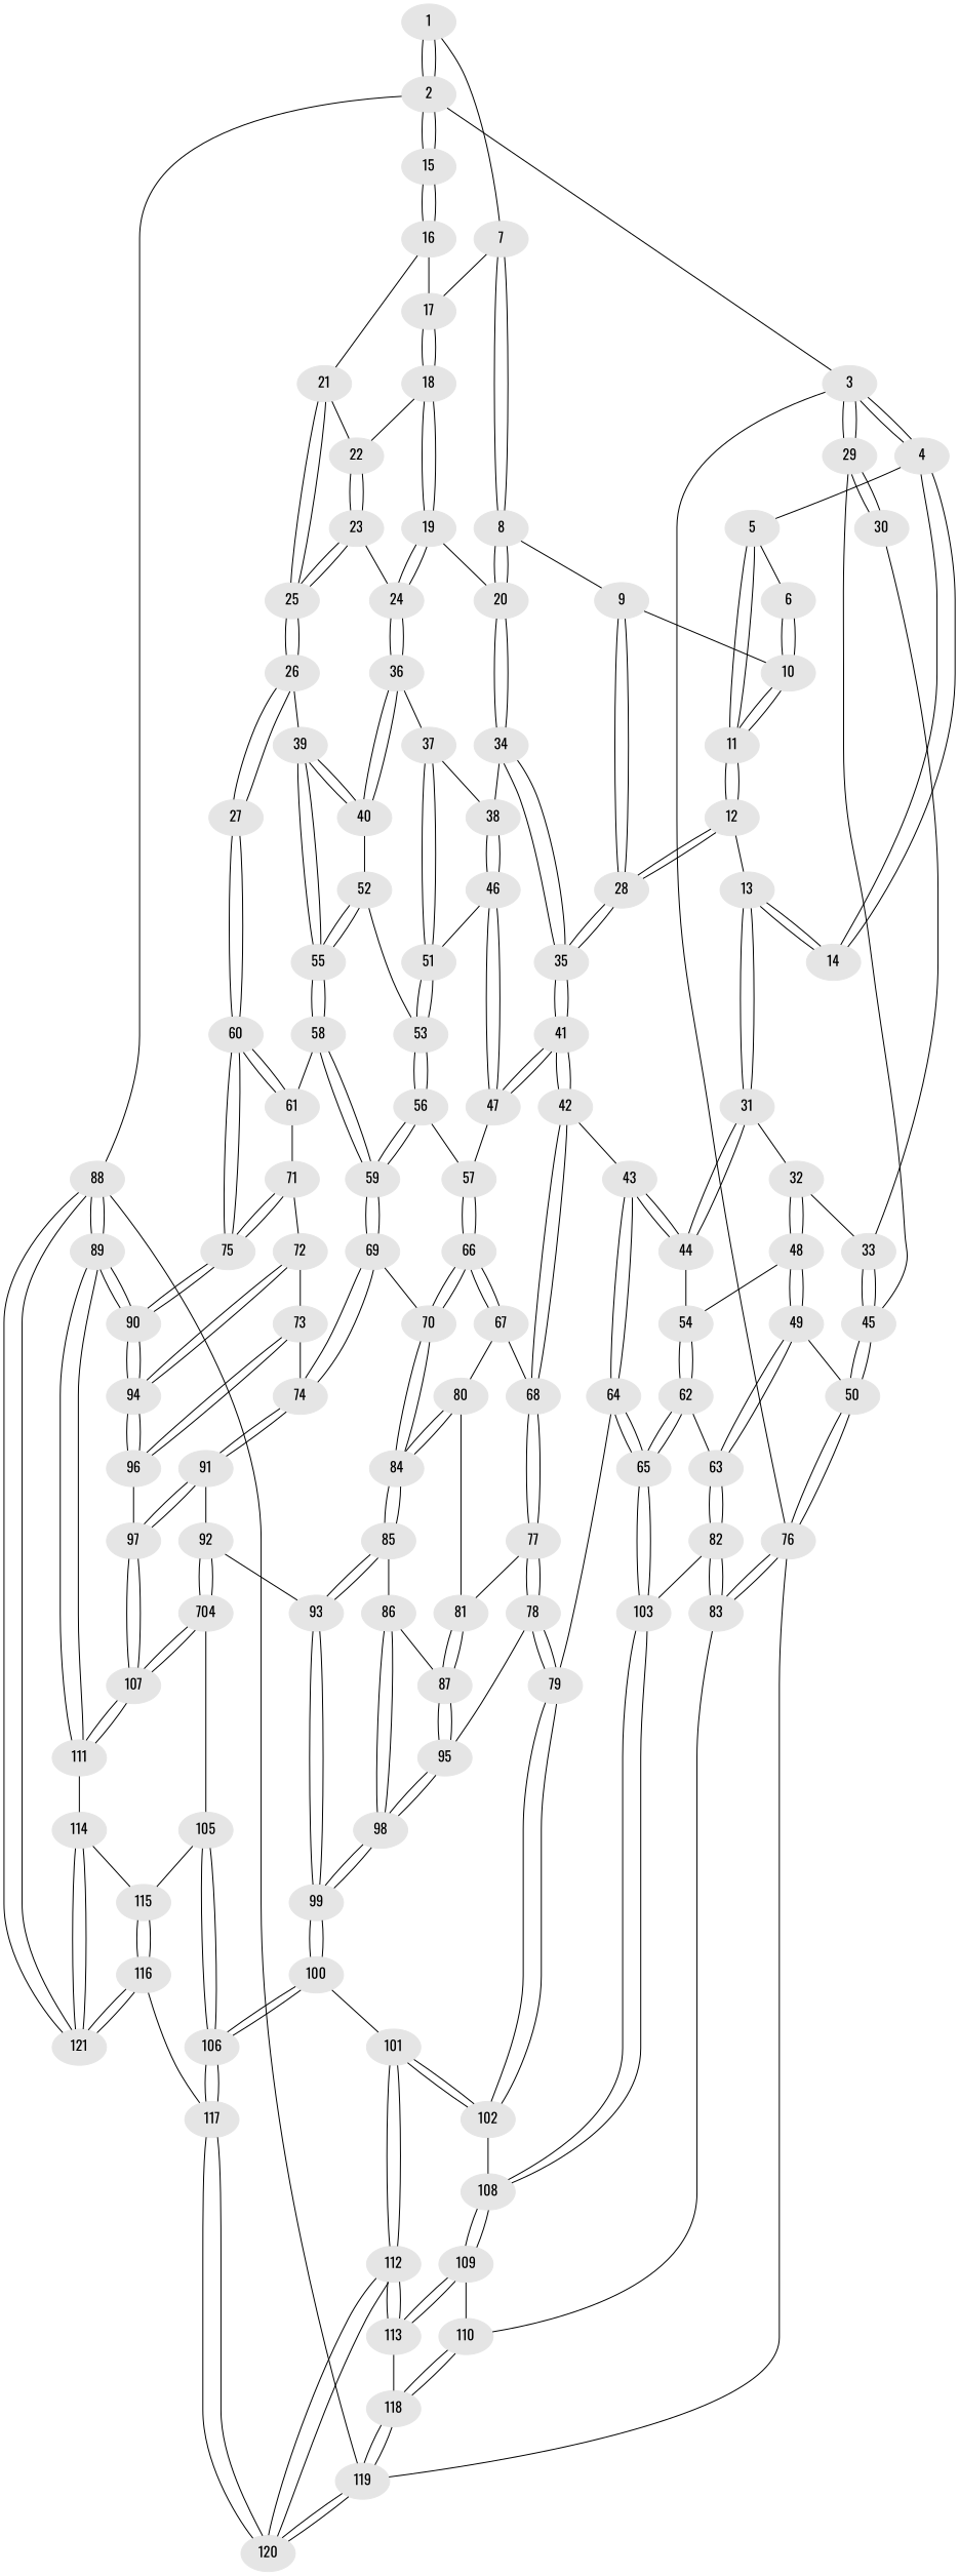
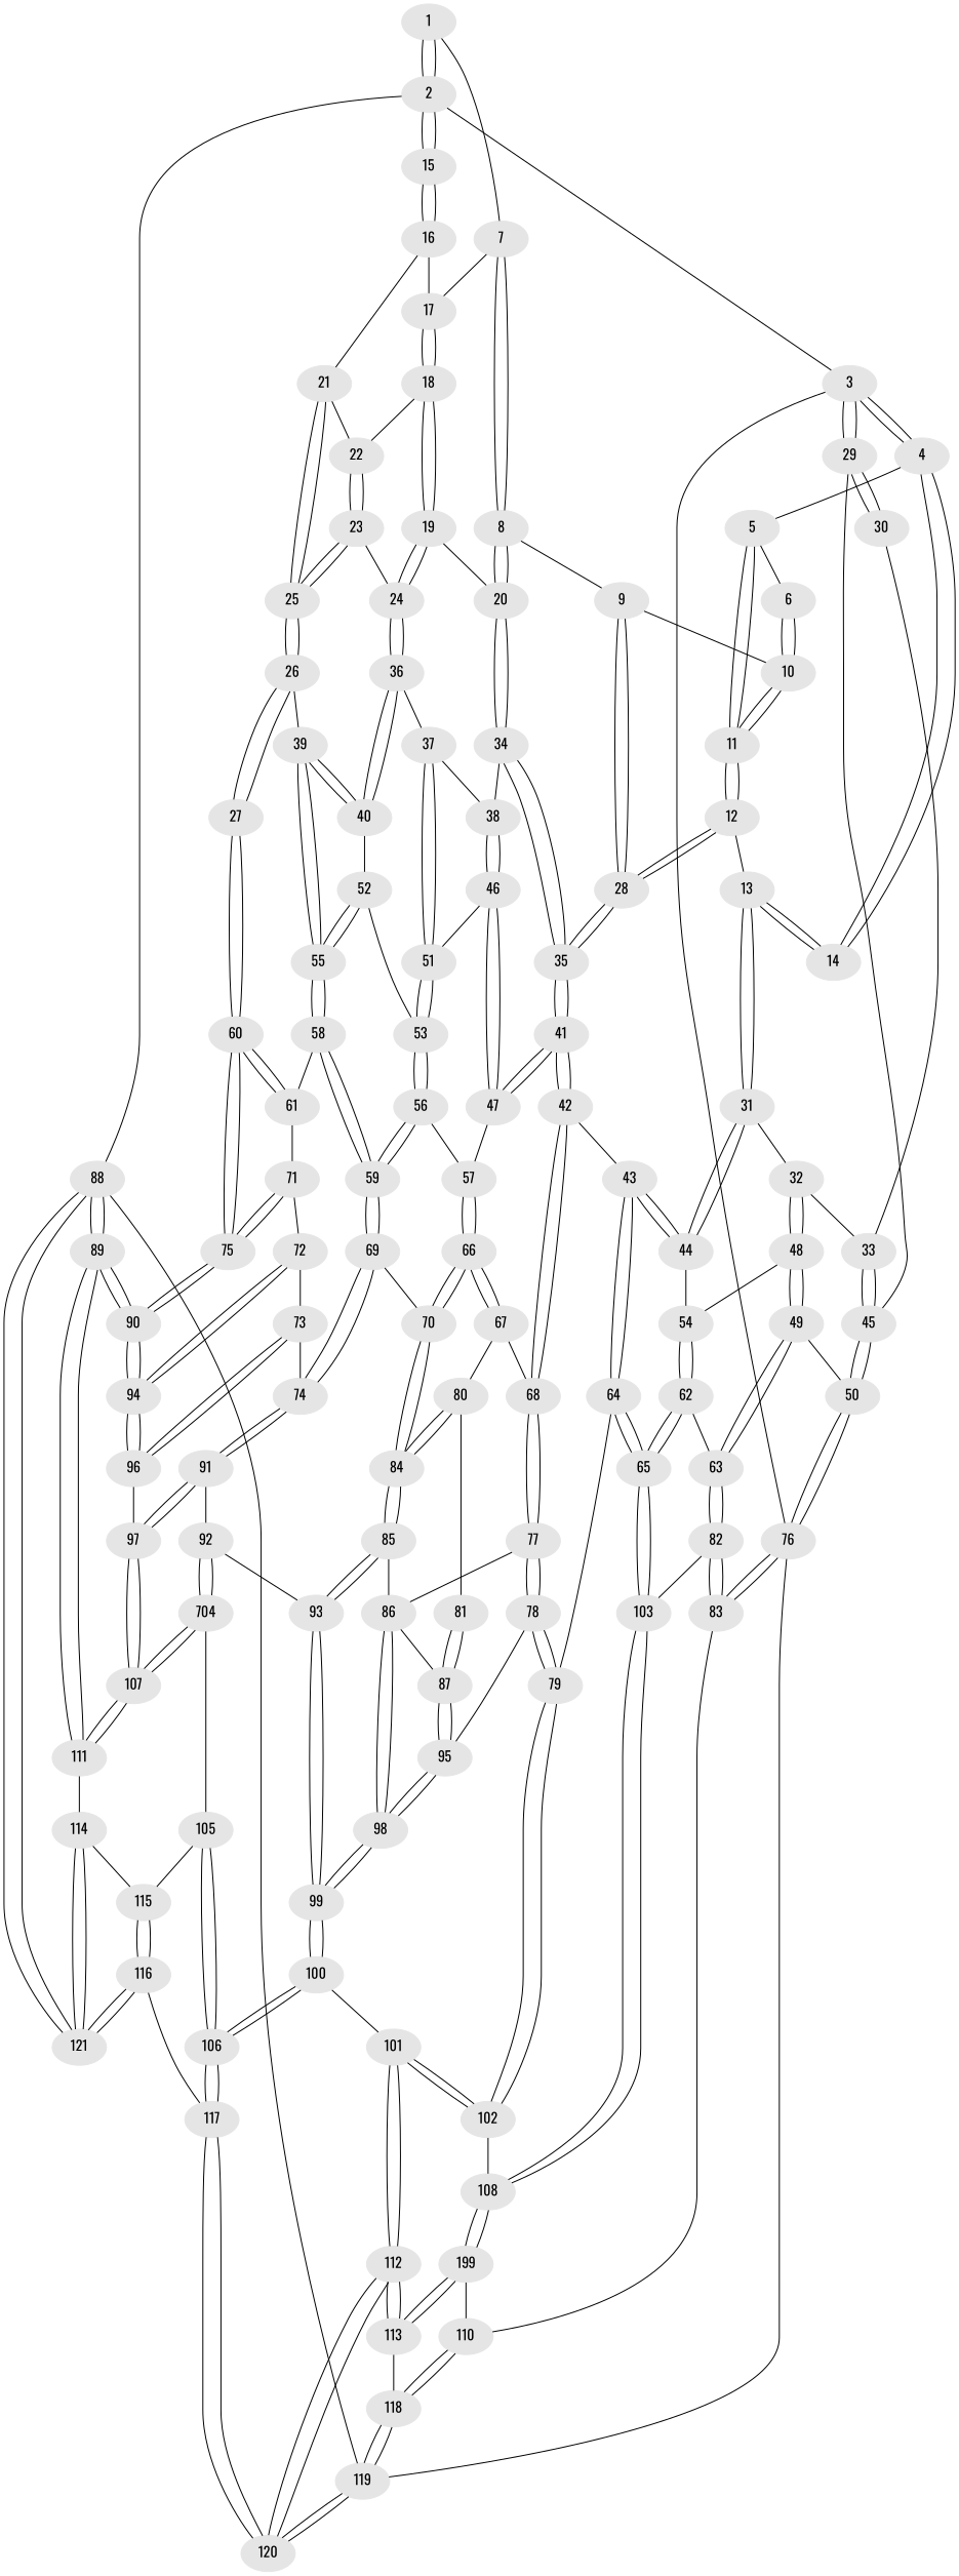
  graph {
    fontname=Oswald
    node [color=gray90 fontname=Oswald style=filled]
    edge [fontname=Oswald]
    1
    2
    7
    3
    15
    88
    8
    17
    4
    29
    76
    16
    119
    89
    121
    5
    14
    30
    45
    83
    6
    11
    10
    12
    9
    20
    18
    28
    34
    35
    13
    31
    32
    44
    21
    27
    60
    22
    25
    19
    24
    23
    36
    38
    26
    37
    40
    39
    55
    61
    75
    41
    33
    50
    48
    54
    49
    46
    42
    47
    51
    52
    53
    58
    43
    68
    57
    64
    77
    65
    79
    62
    66
    63
    82
    56
    59
    69
    67
    70
    71
    74
    90
    72
    103
    102
    108
    80
    84
    81
    78
    91
    85
    73
    94
    96
    97
    92
    110
    120
    95
    87
    98
    118
    86
    93
    99
    111
    114
    n110 [label=704]
    107
    105
    100
    101
    106
    112
    117
    113
-   109
+   109 [label=199]
    115
    116
    1 -- 2
    1 -- 2
    1 -- 7
    2 -- 3
    2 -- 15
    2 -- 15
    2 -- 88
    7 -- 8
    7 -- 8
    7 -- 17
    3 -- 4
    3 -- 4
    3 -- 29
    3 -- 29
    3 -- 76
    15 -- 16
    15 -- 16
    88 -- 119
    88 -- 89
    88 -- 89
    88 -- 121
    88 -- 121
    8 -- 9
    8 -- 20
    8 -- 20
    17 -- 18
    17 -- 18
    4 -- 5
    4 -- 14
    4 -- 14
    29 -- 30
    29 -- 30
    29 -- 45
    76 -- 119
    76 -- 83
    76 -- 83
    16 -- 17
    16 -- 21
    119 -- 120
    119 -- 120
    89 -- 90
    89 -- 90
    89 -- 111
    89 -- 111
    5 -- 6
    5 -- 11
    5 -- 11
    30 -- 33
    45 -- 50
    45 -- 50
    83 -- 110
    6 -- 10
    6 -- 10
    11 -- 12
    11 -- 12
    10 -- 11
    10 -- 11
    12 -- 28
    12 -- 28
    12 -- 13
    9 -- 10
    9 -- 28
    9 -- 28
    20 -- 34
    20 -- 34
    18 -- 22
    18 -- 19
    18 -- 19
    28 -- 35
    28 -- 35
    34 -- 35
    34 -- 35
    34 -- 38
    35 -- 41
    35 -- 41
    13 -- 14
    13 -- 14
    13 -- 31
    13 -- 31
    31 -- 32
    31 -- 44
    31 -- 44
    32 -- 33
    32 -- 48
    32 -- 48
    44 -- 54
    21 -- 22
    21 -- 25
    21 -- 25
    27 -- 60
    27 -- 60
    60 -- 61
    60 -- 61
    60 -- 75
    60 -- 75
    22 -- 23
    22 -- 23
    25 -- 26
    25 -- 26
    19 -- 20
    19 -- 24
    19 -- 24
    24 -- 36
    24 -- 36
    23 -- 25
    23 -- 25
    23 -- 24
    36 -- 37
    36 -- 40
    36 -- 40
    38 -- 46
    38 -- 46
    26 -- 27
    26 -- 27
    26 -- 39
    37 -- 38
    37 -- 51
    37 -- 51
    40 -- 52
    39 -- 40
    39 -- 40
    39 -- 55
    39 -- 55
    55 -- 58
    55 -- 58
    61 -- 71
    75 -- 90
    75 -- 90
    41 -- 42
    41 -- 42
    41 -- 47
    41 -- 47
    33 -- 45
    33 -- 45
    50 -- 76
    50 -- 76
    48 -- 54
    48 -- 49
    48 -- 49
    54 -- 62
    54 -- 62
    49 -- 50
    49 -- 63
    49 -- 63
    46 -- 47
    46 -- 47
    46 -- 51
    42 -- 43
    42 -- 68
    42 -- 68
    47 -- 57
    51 -- 53
    51 -- 53
    52 -- 55
    52 -- 55
    52 -- 53
    53 -- 56
    53 -- 56
    58 -- 61
    58 -- 59
    58 -- 59
    43 -- 44
    43 -- 44
    43 -- 64
    43 -- 64
    68 -- 77
    68 -- 77
    57 -- 66
    57 -- 66
    64 -- 65
    64 -- 65
    64 -- 79
-   77 -- 81
+   77 -- 86
    77 -- 78
    77 -- 78
    65 -- 103
    65 -- 103
    79 -- 102
    79 -- 102
    62 -- 65
    62 -- 65
    62 -- 63
    66 -- 67
    66 -- 67
    66 -- 70
    66 -- 70
    63 -- 82
    63 -- 82
    82 -- 83
    82 -- 83
    82 -- 103
    56 -- 57
    56 -- 59
    56 -- 59
    59 -- 69
    59 -- 69
    69 -- 70
    69 -- 74
    69 -- 74
    67 -- 68
    67 -- 80
    70 -- 84
    70 -- 84
    71 -- 75
    71 -- 75
    71 -- 72
    74 -- 91
    74 -- 91
    90 -- 94
    90 -- 94
    72 -- 73
    72 -- 94
    72 -- 94
    103 -- 108
    103 -- 108
    102 -- 108
    108 -- 109
    108 -- 109
    80 -- 84
    80 -- 84
    80 -- 81
    84 -- 85
    84 -- 85
    81 -- 87
    81 -- 87
    78 -- 79
    78 -- 79
    78 -- 95
    91 -- 97
    91 -- 97
    91 -- 92
    85 -- 86
    85 -- 93
    85 -- 93
    73 -- 74
    73 -- 96
    73 -- 96
    94 -- 96
    94 -- 96
    96 -- 97
    97 -- 107
    97 -- 107
    92 -- 93
    92 -- n110
    92 -- n110
    110 -- 118
    110 -- 118
    95 -- 98
    95 -- 98
    87 -- 95
    87 -- 95
    98 -- 99
    98 -- 99
    118 -- 119
    118 -- 119
    86 -- 87
    86 -- 98
    86 -- 98
    93 -- 99
    93 -- 99
    99 -- 100
    99 -- 100
    111 -- 114
    114 -- 121
    114 -- 121
    114 -- 115
    n110 -- 107
    n110 -- 107
    n110 -- 105
    107 -- 111
    107 -- 111
    105 -- 106
    105 -- 106
    105 -- 115
    100 -- 101
    100 -- 106
    100 -- 106
    101 -- 102
    101 -- 102
    101 -- 112
    101 -- 112
    106 -- 117
    106 -- 117
    112 -- 120
    112 -- 120
    112 -- 113
    112 -- 113
    117 -- 120
    117 -- 120
    113 -- 118
    109 -- 110
    109 -- 113
    109 -- 113
    115 -- 116
    115 -- 116
    116 -- 121
    116 -- 121
    116 -- 117
  }
